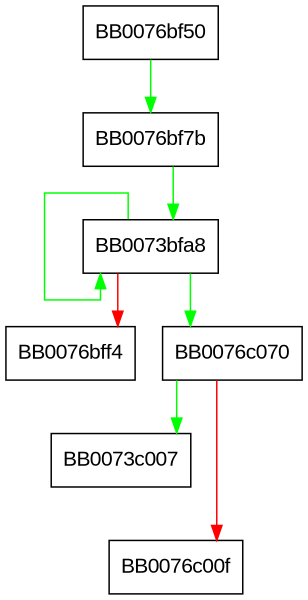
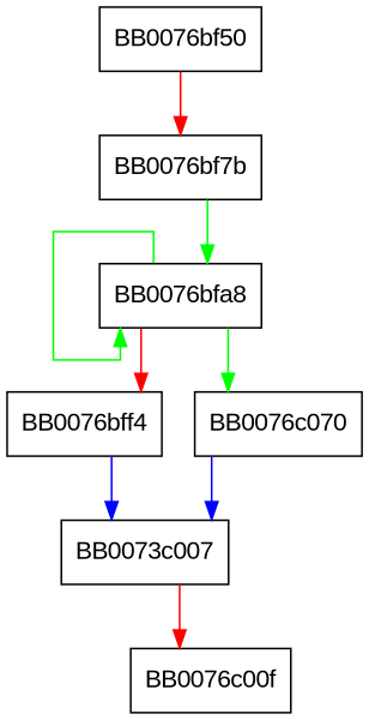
  digraph {
    fontname="Liberation Sans"
    splines=ortho
    node [fontname="Liberation Sans" shape=box]
    edge [color=red fontname="Liberation Sans"]
    BB0076bf50
    BB0076bf7b
    n3 [label=BB0073c007]
    BB0076c070
-   BB0076bfa8 [label=BB0073bfa8]
+   BB0076bfa8
    BB0076c00f
    BB0076bff4
-   BB0076bf50 -> BB0076bf7b [color=green]
+   BB0076bf50 -> BB0076bf7b
    BB0076bf7b -> BB0076bfa8 [color=green]
-   BB0076c070 -> BB0076c00f
-   BB0076c070 -> n3 [color=green]
+   n3 -> BB0076c00f
+   BB0076c070 -> n3 [color=blue]
    BB0076bfa8 -> BB0076c070 [color=green]
    BB0076bfa8 -> BB0076bfa8 [color=green]
    BB0076bfa8 -> BB0076bff4
+   BB0076bff4 -> n3 [color=blue]
  }
